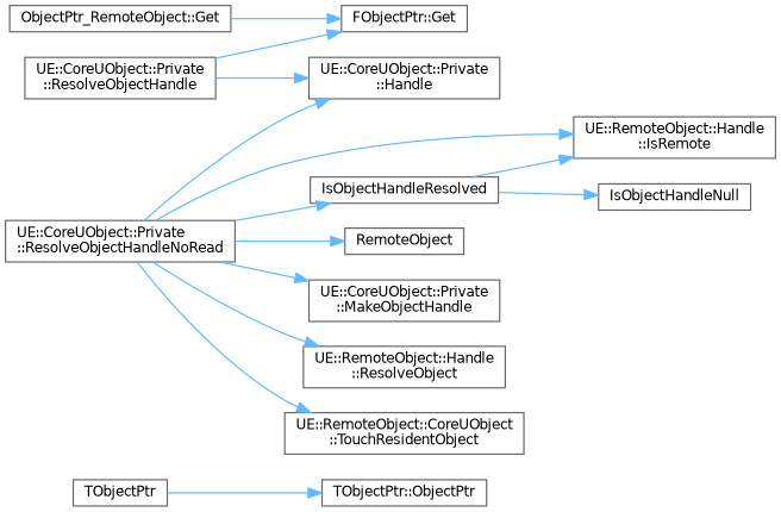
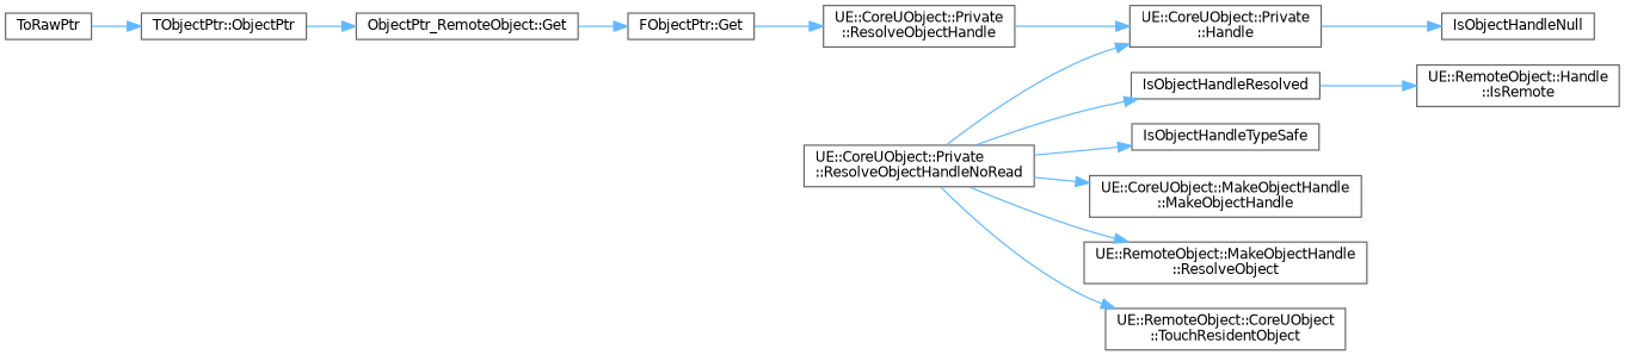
  digraph {
    rankdir=LR
    node [color=grey40 fillcolor=white fontname=Helvetica fontsize=10 shape=box style=filled]
    edge [color=steelblue1 fontname=Helvetica fontsize=10 labelfontname=Helvetica labelfontsize=10 style=solid]
-   n1 [height=0.2 label=TObjectPtr width=0.4]
+   n1 [height=0.2 label=ToRawPtr width=0.4]
    n2 [height=0.2 label="TObjectPtr::ObjectPtr" width=0.4]
    n3 [height=0.2 label="ObjectPtr_RemoteObject::Get" width=0.4]
    n4 [height=0.2 label="FObjectPtr::Get" width=0.4]
    n5 [height=0.2 label="UE::CoreUObject::Private\l::ResolveObjectHandle" width=0.4]
    n6 [height=0.2 label="UE::CoreUObject::Private\l::Handle" width=0.4]
    n7 [height=0.2 label="UE::CoreUObject::Private\l::ResolveObjectHandleNoRead" width=0.4]
    n8 [height=0.2 label=IsObjectHandleResolved width=0.4]
    n9 [height=0.2 label="UE::RemoteObject::Handle\l::IsRemote" width=0.4]
-   n10 [height=0.2 label=RemoteObject width=0.4]
-   n11 [height=0.2 label="UE::CoreUObject::Private\l::MakeObjectHandle" width=0.4]
-   n12 [height=0.2 label="UE::RemoteObject::Handle\l::ResolveObject" width=0.4]
+   n10 [height=0.2 label=IsObjectHandleTypeSafe width=0.4]
+   n11 [height=0.2 label="UE::CoreUObject::MakeObjectHandle\l::MakeObjectHandle" width=0.4]
+   n12 [height=0.2 label="UE::RemoteObject::MakeObjectHandle\l::ResolveObject" width=0.4]
    n13 [height=0.2 label="UE::RemoteObject::CoreUObject\l::TouchResidentObject" width=0.4]
    n14 [height=0.2 label=IsObjectHandleNull width=0.4]
    n1 -> n2
+   n2 -> n3
    n3 -> n4
-   n5 -> n4
+   n4 -> n5
    n5 -> n6
    n7 -> n6
    n7 -> n8
-   n7 -> n9
    n7 -> n10
    n7 -> n11
    n7 -> n12
    n7 -> n13
    n8 -> n9
-   n8 -> n14
+   n6 -> n14
  }
